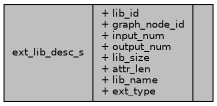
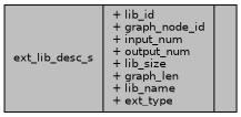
  digraph {
    rankdir=LR
-   n1 [color=black fillcolor=grey75 fontcolor=black fontname=Helvetica fontsize=10 height=0.2 label="{ext_lib_desc_s\n|+ lib_id\l+ graph_node_id\l+ input_num\l+ output_num\l+ lib_size\l+ attr_len\l+ lib_name\l+ ext_type\l|}" shape=record style=filled width=0.4]
+   n1 [color=black fillcolor=grey75 fontcolor=black fontname=Helvetica fontsize=10 height=0.2 label="{ext_lib_desc_s\n|+ lib_id\l+ graph_node_id\l+ input_num\l+ output_num\l+ lib_size\l+ graph_len\l+ lib_name\l+ ext_type\l|}" shape=record style=filled width=0.4]
  }
